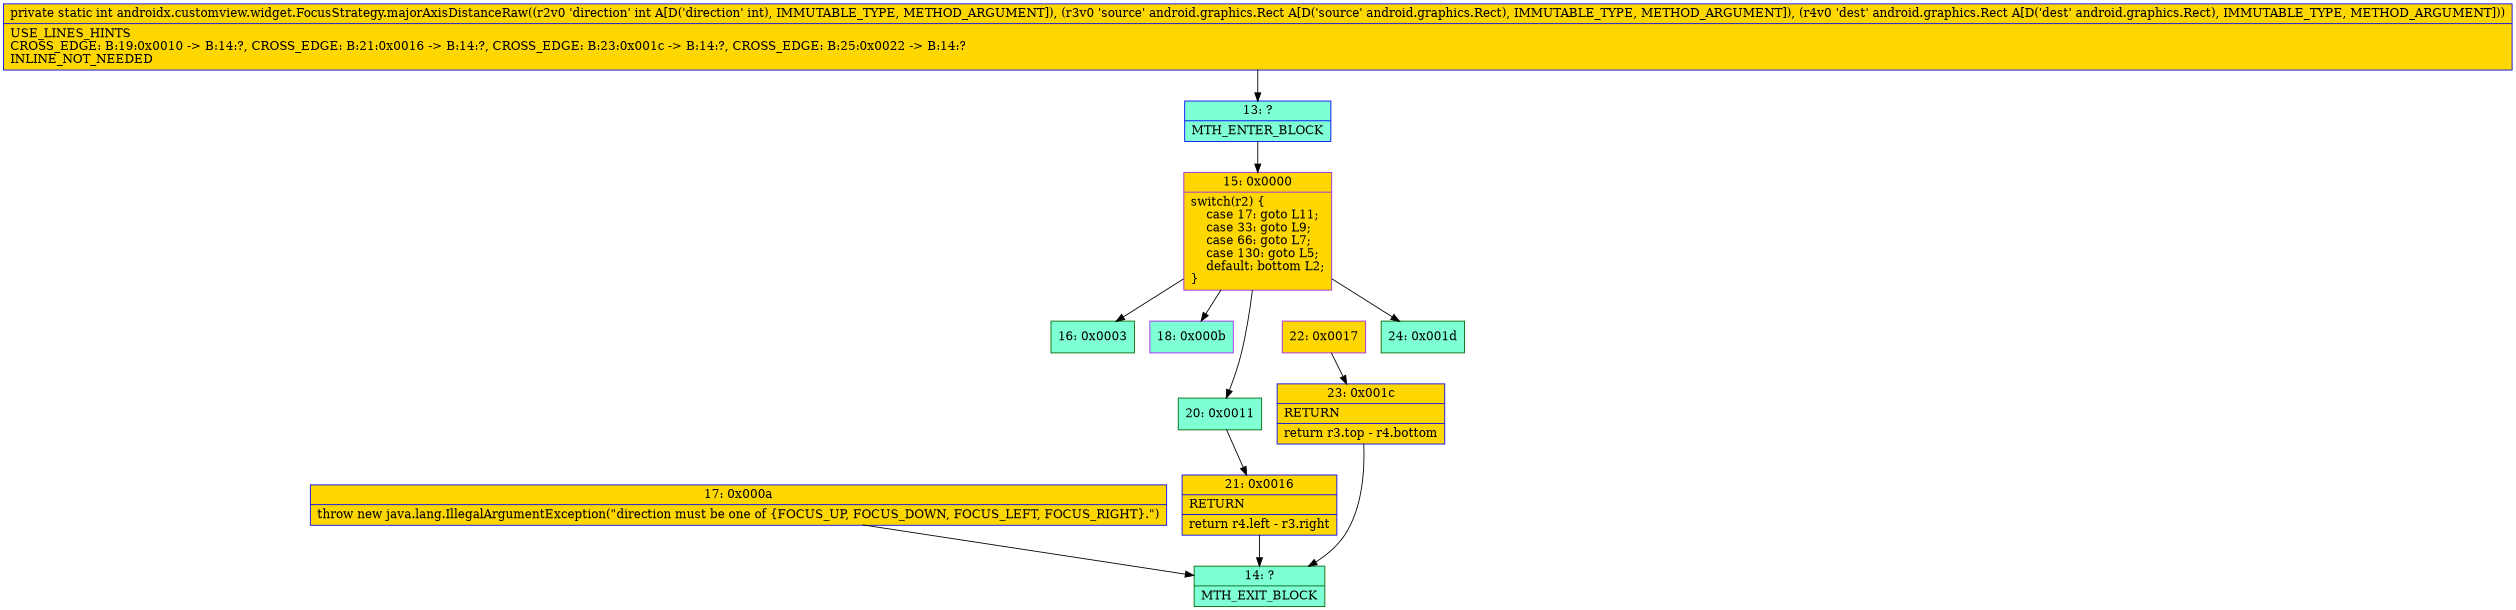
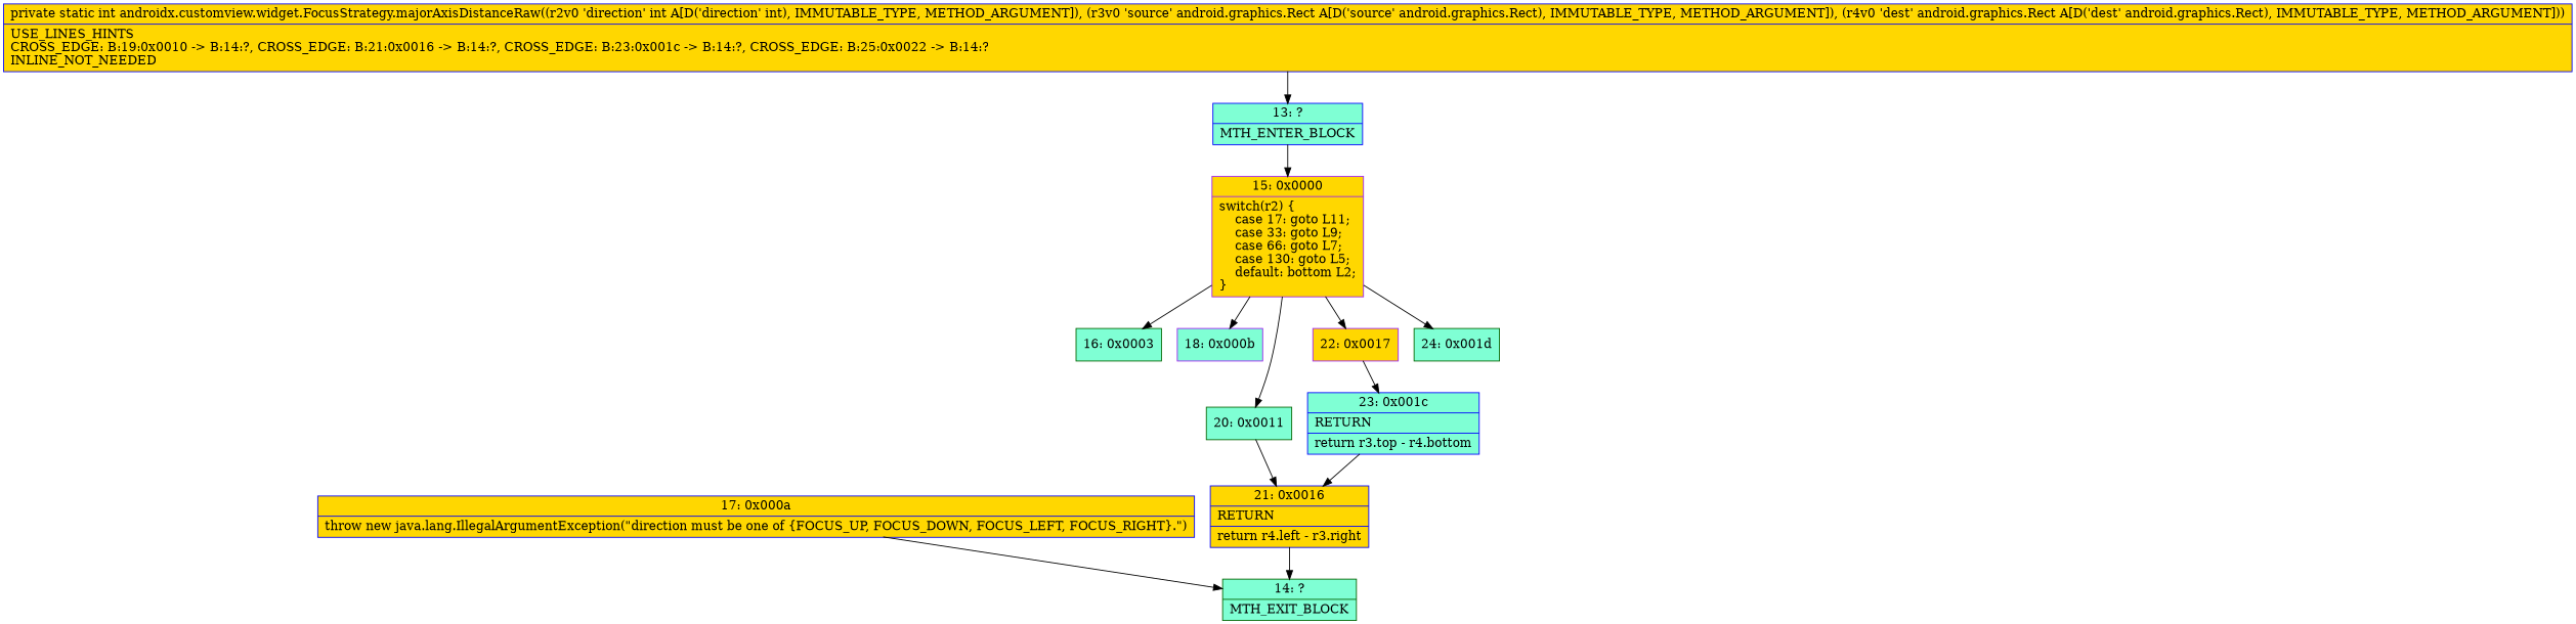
  digraph {
    node [color=blue fillcolor=aquamarine shape=record style=filled]
    n1 [label="{13\:\ ?|MTH_ENTER_BLOCK\l}"]
    n2 [color=purple fillcolor=gold label="{15\:\ 0x0000|switch(r2) \{\l    case 17: goto L11;\l    case 33: goto L9;\l    case 66: goto L7;\l    case 130: goto L5;\l    default: bottom L2;\l\}\l}"]
    n3 [color=darkgreen label="{16\:\ 0x0003}"]
    n4 [color=purple label="{18\:\ 0x000b}"]
    n5 [color=darkgreen label="{20\:\ 0x0011}"]
    n6 [color=purple fillcolor=gold label="{22\:\ 0x0017}"]
    n7 [color=darkgreen label="{24\:\ 0x001d}"]
    n8 [fillcolor=gold label="{21\:\ 0x0016|RETURN\l|return r4.left \- r3.right\l}"]
-   n9 [fillcolor=gold label="{23\:\ 0x001c|RETURN\l|return r3.top \- r4.bottom\l}"]
+   n9 [label="{23\:\ 0x001c|RETURN\l|return r3.top \- r4.bottom\l}"]
    n10 [fillcolor=gold label="{17\:\ 0x000a|throw new java.lang.IllegalArgumentException(\"direction must be one of \{FOCUS_UP, FOCUS_DOWN, FOCUS_LEFT, FOCUS_RIGHT\}.\")\l}"]
    n11 [color=darkgreen label="{14\:\ ?|MTH_EXIT_BLOCK\l}"]
    n12 [fillcolor=gold label="{private static int androidx.customview.widget.FocusStrategy.majorAxisDistanceRaw((r2v0 'direction' int A[D('direction' int), IMMUTABLE_TYPE, METHOD_ARGUMENT]), (r3v0 'source' android.graphics.Rect A[D('source' android.graphics.Rect), IMMUTABLE_TYPE, METHOD_ARGUMENT]), (r4v0 'dest' android.graphics.Rect A[D('dest' android.graphics.Rect), IMMUTABLE_TYPE, METHOD_ARGUMENT]))  | USE_LINES_HINTS\lCROSS_EDGE: B:19:0x0010 \-\> B:14:?, CROSS_EDGE: B:21:0x0016 \-\> B:14:?, CROSS_EDGE: B:23:0x001c \-\> B:14:?, CROSS_EDGE: B:25:0x0022 \-\> B:14:?\lINLINE_NOT_NEEDED\l}"]
    n1 -> n2
    n2 -> n3
    n2 -> n4
    n2 -> n5
+   n2 -> n6
    n2 -> n7
    n5 -> n8
    n6 -> n9
    n8 -> n11
-   n9 -> n11
+   n9 -> n8
    n10 -> n11
    n12 -> n1
  }
